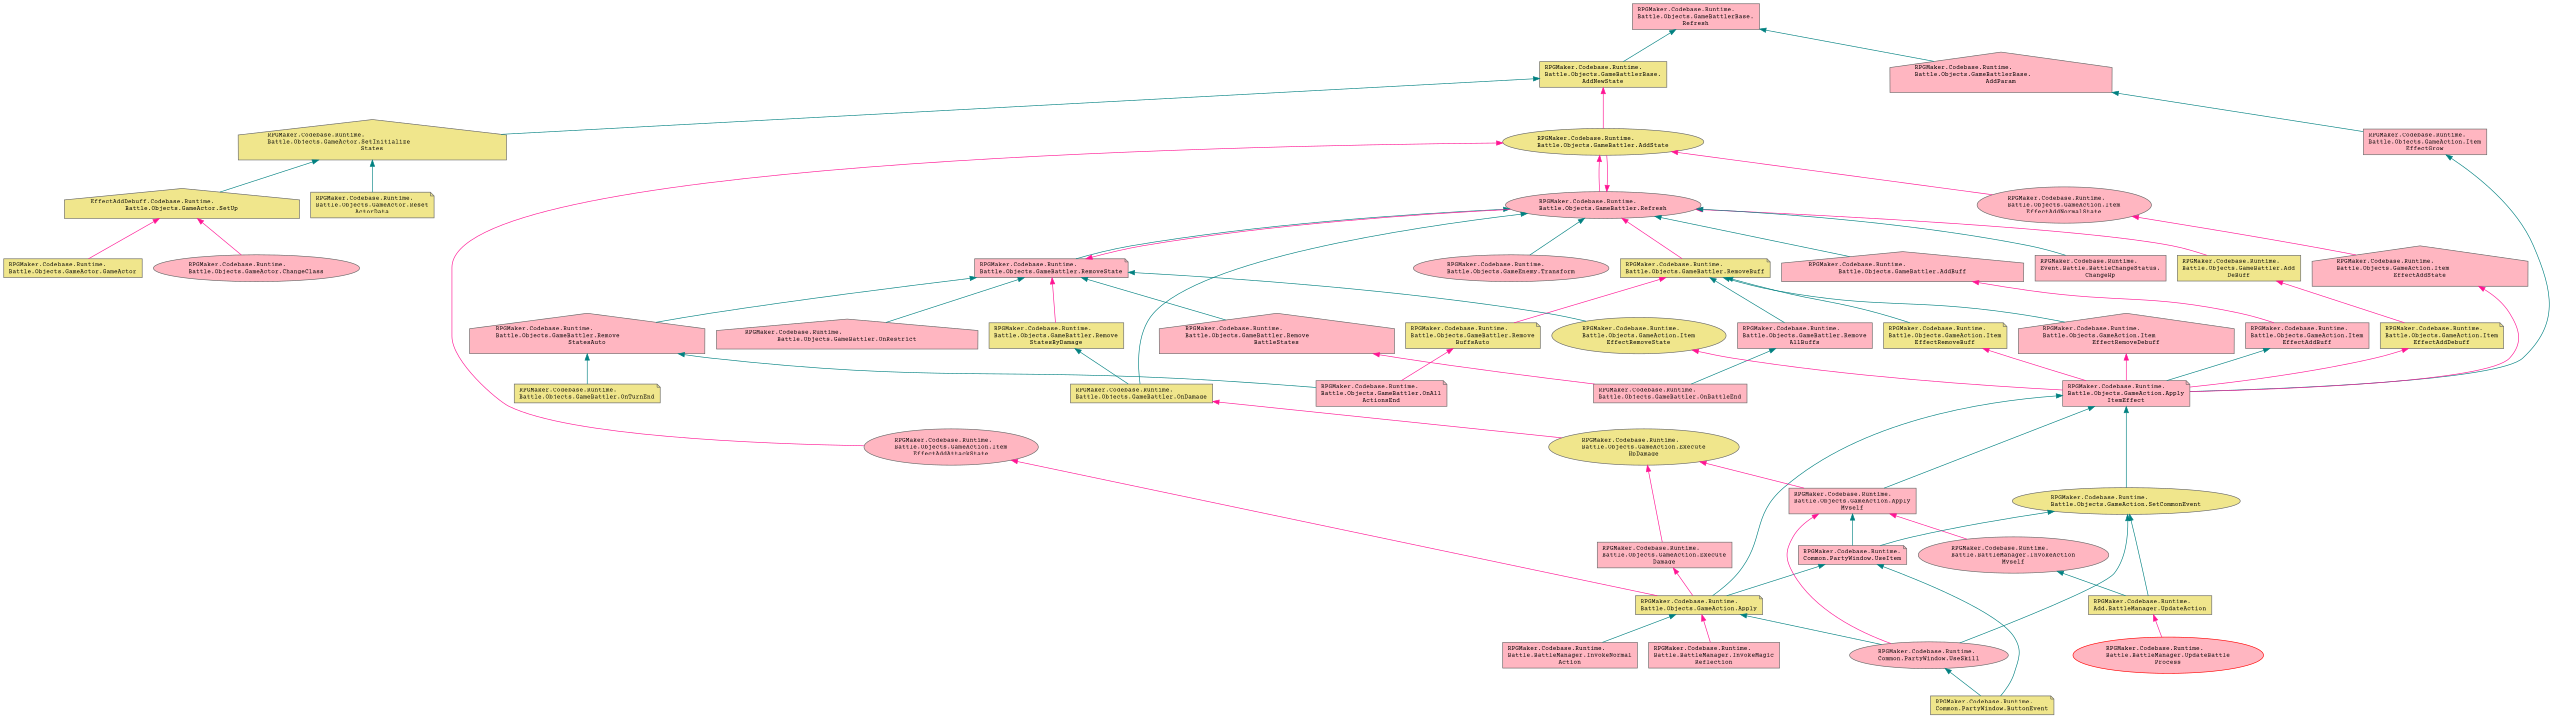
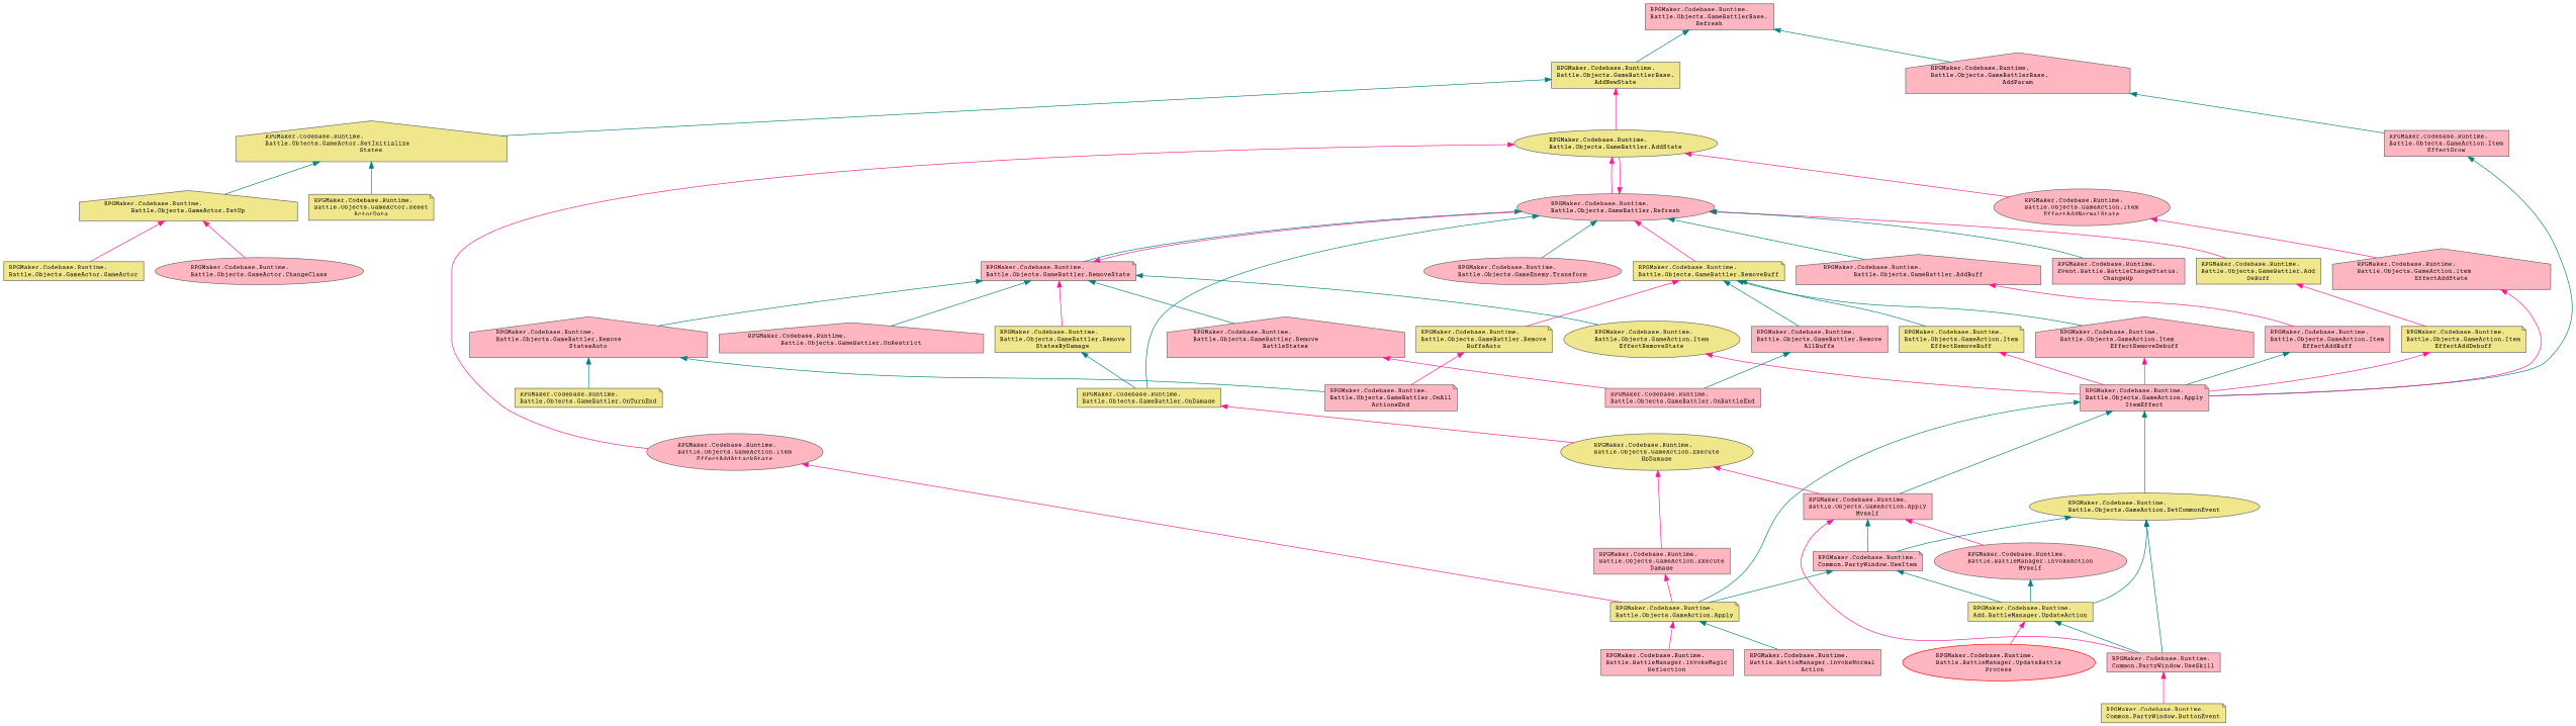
  digraph {
    fontname="Courier Prime"
    rankdir=TB
    node [color=grey40 fillcolor=lightpink fontname="Courier Prime" fontsize=10 shape=box style=filled]
    edge [color=teal dir=back fontname="Courier Prime" fontsize=10 labelfontname=Helvetica labelfontsize=10 style=solid]
    n1 [color=gray40 fontcolor=black height=0.2 label="RPGMaker.Codebase.Runtime.\lBattle.Objects.GameBattlerBase.\lRefresh" width=0.4]
    n2 [fillcolor=khaki height=0.2 label="RPGMaker.Codebase.Runtime.\lBattle.Objects.GameBattlerBase.\lAddNewState" width=0.4]
    n3 [height=0.2 label="RPGMaker.Codebase.Runtime.\lBattle.Objects.GameBattlerBase.\lAddParam" shape=house width=0.4]
    n4 [fillcolor=khaki height=0.2 label="RPGMaker.Codebase.Runtime.\lBattle.Objects.GameBattler.AddState" shape=ellipse width=0.4]
    n5 [fillcolor=khaki height=0.2 label="RPGMaker.Codebase.Runtime.\lBattle.Objects.GameActor.SetInitialize\lStates" shape=house width=0.4]
    n6 [height=0.2 label="RPGMaker.Codebase.Runtime.\lBattle.Objects.GameAction.Item\lEffectGrow" width=0.4]
    n7 [height=0.2 label="RPGMaker.Codebase.Runtime.\lBattle.Objects.GameAction.Item\lEffectAddAttackState" shape=ellipse width=0.4]
    n8 [height=0.2 label="RPGMaker.Codebase.Runtime.\lBattle.Objects.GameAction.Item\lEffectAddNormalState" shape=ellipse width=0.4]
    n9 [height=0.2 label="RPGMaker.Codebase.Runtime.\lBattle.Objects.GameBattler.Refresh" shape=ellipse width=0.4]
    n10 [fillcolor=khaki height=0.2 label="RPGMaker.Codebase.Runtime.\lBattle.Objects.GameActor.Reset\lActorData" shape=note width=0.4]
-   n11 [fillcolor=khaki height=0.2 label="EffectAddDebuff.Codebase.Runtime.\lBattle.Objects.GameActor.SetUp" shape=house width=0.4]
+   n11 [fillcolor=khaki height=0.2 label="RPGMaker.Codebase.Runtime.\lBattle.Objects.GameActor.SetUp" shape=house width=0.4]
    n12 [fillcolor=khaki height=0.2 label="RPGMaker.Codebase.Runtime.\lBattle.Objects.GameAction.Apply" shape=note width=0.4]
    n13 [height=0.2 label="RPGMaker.Codebase.Runtime.\lBattle.Objects.GameAction.Item\lEffectAddState" shape=house width=0.4]
    n14 [height=0.2 label="RPGMaker.Codebase.Runtime.\lBattle.Objects.GameBattler.AddBuff" shape=house width=0.4]
    n15 [fillcolor=khaki height=0.2 label="RPGMaker.Codebase.Runtime.\lBattle.Objects.GameBattler.Add\lDeBuff" width=0.4]
    n16 [height=0.2 label="RPGMaker.Codebase.Runtime.\lEvent.Battle.BattleChangeStatus.\lChangeHp" width=0.4]
    n17 [fillcolor=khaki height=0.2 label="RPGMaker.Codebase.Runtime.\lBattle.Objects.GameBattler.OnDamage" width=0.4]
    n18 [fillcolor=khaki height=0.2 label="RPGMaker.Codebase.Runtime.\lBattle.Objects.GameBattler.RemoveBuff" shape=note width=0.4]
    n19 [height=0.2 label="RPGMaker.Codebase.Runtime.\lBattle.Objects.GameBattler.RemoveState" shape=note width=0.4]
    n20 [height=0.2 label="RPGMaker.Codebase.Runtime.\lBattle.Objects.GameEnemy.Transform" shape=ellipse width=0.4]
    n21 [height=0.2 label="RPGMaker.Codebase.Runtime.\lBattle.BattleManager.InvokeMagic\lReflection" width=0.4]
    n22 [height=0.2 label="RPGMaker.Codebase.Runtime.\lBattle.BattleManager.InvokeNormal\lAction" width=0.4]
-   n23 [height=0.2 label="RPGMaker.Codebase.Runtime.\lCommon.PartyWindow.UseSkill" shape=ellipse width=0.4]
+   n23 [height=0.2 label="RPGMaker.Codebase.Runtime.\lCommon.PartyWindow.UseSkill" width=0.4]
    n24 [height=0.2 label="RPGMaker.Codebase.Runtime.\lCommon.PartyWindow.UseItem" shape=note width=0.4]
    n25 [fillcolor=khaki height=0.2 label="RPGMaker.Codebase.Runtime.\lCommon.PartyWindow.ButtonEvent" shape=note width=0.4]
    n26 [fillcolor=khaki height=0.2 label="RPGMaker.Codebase.Runtime.\lAdd.BattleManager.UpdateAction" width=0.4]
    n27 [color=red height=0.2 label="RPGMaker.Codebase.Runtime.\lBattle.BattleManager.UpdateBattle\lProcess" shape=ellipse width=0.4]
    n28 [height=0.2 label="RPGMaker.Codebase.Runtime.\lBattle.Objects.GameAction.Apply\lItemEffect" shape=note width=0.4]
    n29 [height=0.2 label="RPGMaker.Codebase.Runtime.\lBattle.Objects.GameAction.Apply\lMyself" width=0.4]
    n30 [fillcolor=khaki height=0.2 label="RPGMaker.Codebase.Runtime.\lBattle.Objects.GameAction.SetCommonEvent" shape=ellipse width=0.4]
    n31 [height=0.2 label="RPGMaker.Codebase.Runtime.\lBattle.BattleManager.InvokeAction\lMyself" shape=ellipse width=0.4]
    n32 [height=0.2 label="RPGMaker.Codebase.Runtime.\lBattle.Objects.GameAction.Item\lEffectAddBuff" width=0.4]
    n33 [fillcolor=khaki height=0.2 label="RPGMaker.Codebase.Runtime.\lBattle.Objects.GameAction.Item\lEffectAddDebuff" shape=note width=0.4]
    n34 [fillcolor=khaki height=0.2 label="RPGMaker.Codebase.Runtime.\lBattle.Objects.GameAction.Execute\lHpDamage" shape=ellipse width=0.4]
    n35 [fillcolor=khaki height=0.2 label="RPGMaker.Codebase.Runtime.\lBattle.Objects.GameAction.Item\lEffectRemoveBuff" shape=note width=0.4]
    n36 [height=0.2 label="RPGMaker.Codebase.Runtime.\lBattle.Objects.GameAction.Item\lEffectRemoveDebuff" shape=house width=0.4]
    n37 [height=0.2 label="RPGMaker.Codebase.Runtime.\lBattle.Objects.GameBattler.Remove\lAllBuffs" width=0.4]
    n38 [fillcolor=khaki height=0.2 label="RPGMaker.Codebase.Runtime.\lBattle.Objects.GameBattler.Remove\lBuffsAuto" shape=note width=0.4]
    n39 [fillcolor=khaki height=0.2 label="RPGMaker.Codebase.Runtime.\lBattle.Objects.GameAction.Item\lEffectRemoveState" shape=ellipse width=0.4]
    n40 [height=0.2 label="RPGMaker.Codebase.Runtime.\lBattle.Objects.GameBattler.OnRestrict" shape=house width=0.4]
    n41 [height=0.2 label="RPGMaker.Codebase.Runtime.\lBattle.Objects.GameBattler.Remove\lBattleStates" shape=house width=0.4]
    n42 [height=0.2 label="RPGMaker.Codebase.Runtime.\lBattle.Objects.GameBattler.Remove\lStatesAuto" shape=house width=0.4]
    n43 [fillcolor=khaki height=0.2 label="RPGMaker.Codebase.Runtime.\lBattle.Objects.GameBattler.Remove\lStatesByDamage" width=0.4]
    n44 [height=0.2 label="RPGMaker.Codebase.Runtime.\lBattle.Objects.GameAction.Execute\lDamage" width=0.4]
    n45 [height=0.2 label="RPGMaker.Codebase.Runtime.\lBattle.Objects.GameBattler.OnBattleEnd" width=0.4]
    n46 [height=0.2 label="RPGMaker.Codebase.Runtime.\lBattle.Objects.GameBattler.OnAll\lActionsEnd" shape=note width=0.4]
    n47 [fillcolor=khaki height=0.2 label="RPGMaker.Codebase.Runtime.\lBattle.Objects.GameBattler.OnTurnEnd" shape=note width=0.4]
    n48 [height=0.2 label="RPGMaker.Codebase.Runtime.\lBattle.Objects.GameActor.ChangeClass" shape=ellipse width=0.4]
    n49 [fillcolor=khaki height=0.2 label="RPGMaker.Codebase.Runtime.\lBattle.Objects.GameActor.GameActor" width=0.4]
    n1 -> n2
    n1 -> n3
    n2 -> n4 [color=deeppink]
    n2 -> n5
    n3 -> n6
    n4 -> n7 [color=deeppink]
    n4 -> n8 [color=deeppink]
    n4 -> n9 [color=deeppink]
    n5 -> n10
    n5 -> n11
    n6 -> n28
    n7 -> n12 [color=deeppink]
    n8 -> n13 [color=deeppink]
    n9 -> n4 [color=deeppink]
    n9 -> n14
    n9 -> n15 [color=deeppink]
    n9 -> n16
    n9 -> n17
    n9 -> n18 [color=deeppink]
    n9 -> n19
    n9 -> n20
    n11 -> n48 [color=deeppink]
    n11 -> n49 [color=deeppink]
    n12 -> n21 [color=deeppink]
    n12 -> n22
-   n12 -> n23
+   n26 -> n23
    n13 -> n28 [color=deeppink]
    n14 -> n32 [color=deeppink]
    n15 -> n33 [color=deeppink]
    n17 -> n34 [color=deeppink]
    n18 -> n35
    n18 -> n36
    n18 -> n37
    n18 -> n38 [color=deeppink]
    n19 -> n9 [color=deeppink]
    n19 -> n39
    n19 -> n40
    n19 -> n41
    n19 -> n42
    n19 -> n43 [color=deeppink]
-   n23 -> n25
+   n23 -> n25 [color=deeppink]
    n24 -> n12
-   n24 -> n25
+   n24 -> n26
    n26 -> n27 [color=deeppink]
    n28 -> n12
    n28 -> n29
    n28 -> n30
    n29 -> n23 [color=deeppink]
    n29 -> n24
    n29 -> n31 [color=deeppink]
    n30 -> n23
    n30 -> n24
    n30 -> n26
    n31 -> n26
    n32 -> n28
    n33 -> n28 [color=deeppink]
    n34 -> n29 [color=deeppink]
    n34 -> n44 [color=deeppink]
    n35 -> n28 [color=deeppink]
    n36 -> n28 [color=deeppink]
    n37 -> n45
    n38 -> n46 [color=deeppink]
    n39 -> n28 [color=deeppink]
    n41 -> n45 [color=deeppink]
    n42 -> n46
    n42 -> n47
    n43 -> n17
    n44 -> n12 [color=deeppink]
  }
